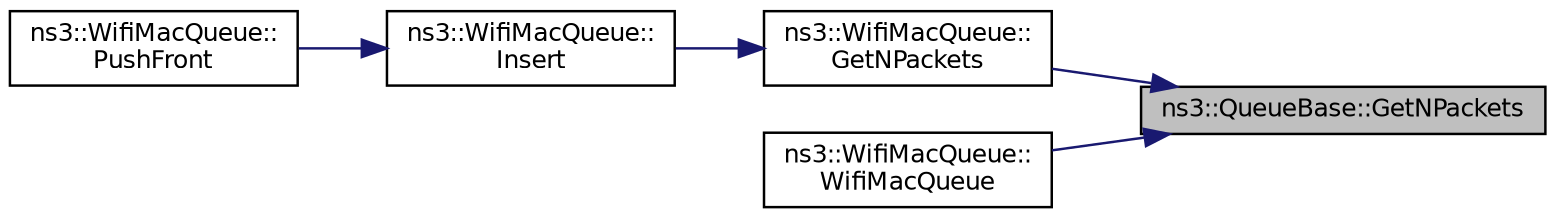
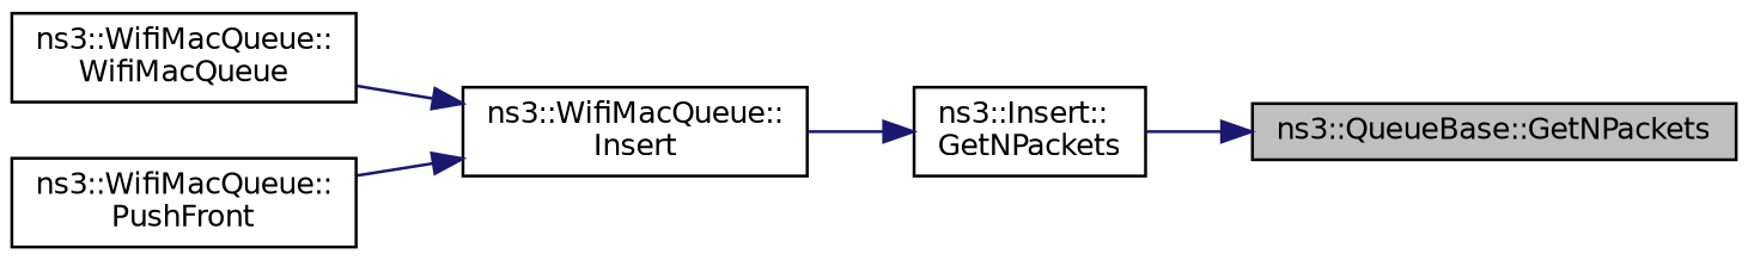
  digraph {
    rankdir=RL
    node [color=black fillcolor=white fontname=Helvetica fontsize=10 shape=record style=filled]
    edge [color=midnightblue dir=back fontname=Helvetica fontsize=10 labelfontname=Helvetica labelfontsize=10 style=solid]
    n1 [fillcolor=grey75 fontcolor=black height=0.2 label="ns3::QueueBase::GetNPackets" width=0.4]
-   n2 [height=0.2 label="ns3::WifiMacQueue::\lGetNPackets" width=0.4]
+   n2 [height=0.2 label="ns3::Insert::\lGetNPackets" width=0.4]
    n3 [height=0.2 label="ns3::WifiMacQueue::\lInsert" width=0.4]
    n4 [height=0.2 label="ns3::WifiMacQueue::\lWifiMacQueue" width=0.4]
    n5 [height=0.2 label="ns3::WifiMacQueue::\lPushFront" width=0.4]
    n1 -> n2
    n2 -> n3
-   n1 -> n4
+   n3 -> n4
    n3 -> n5
  }
